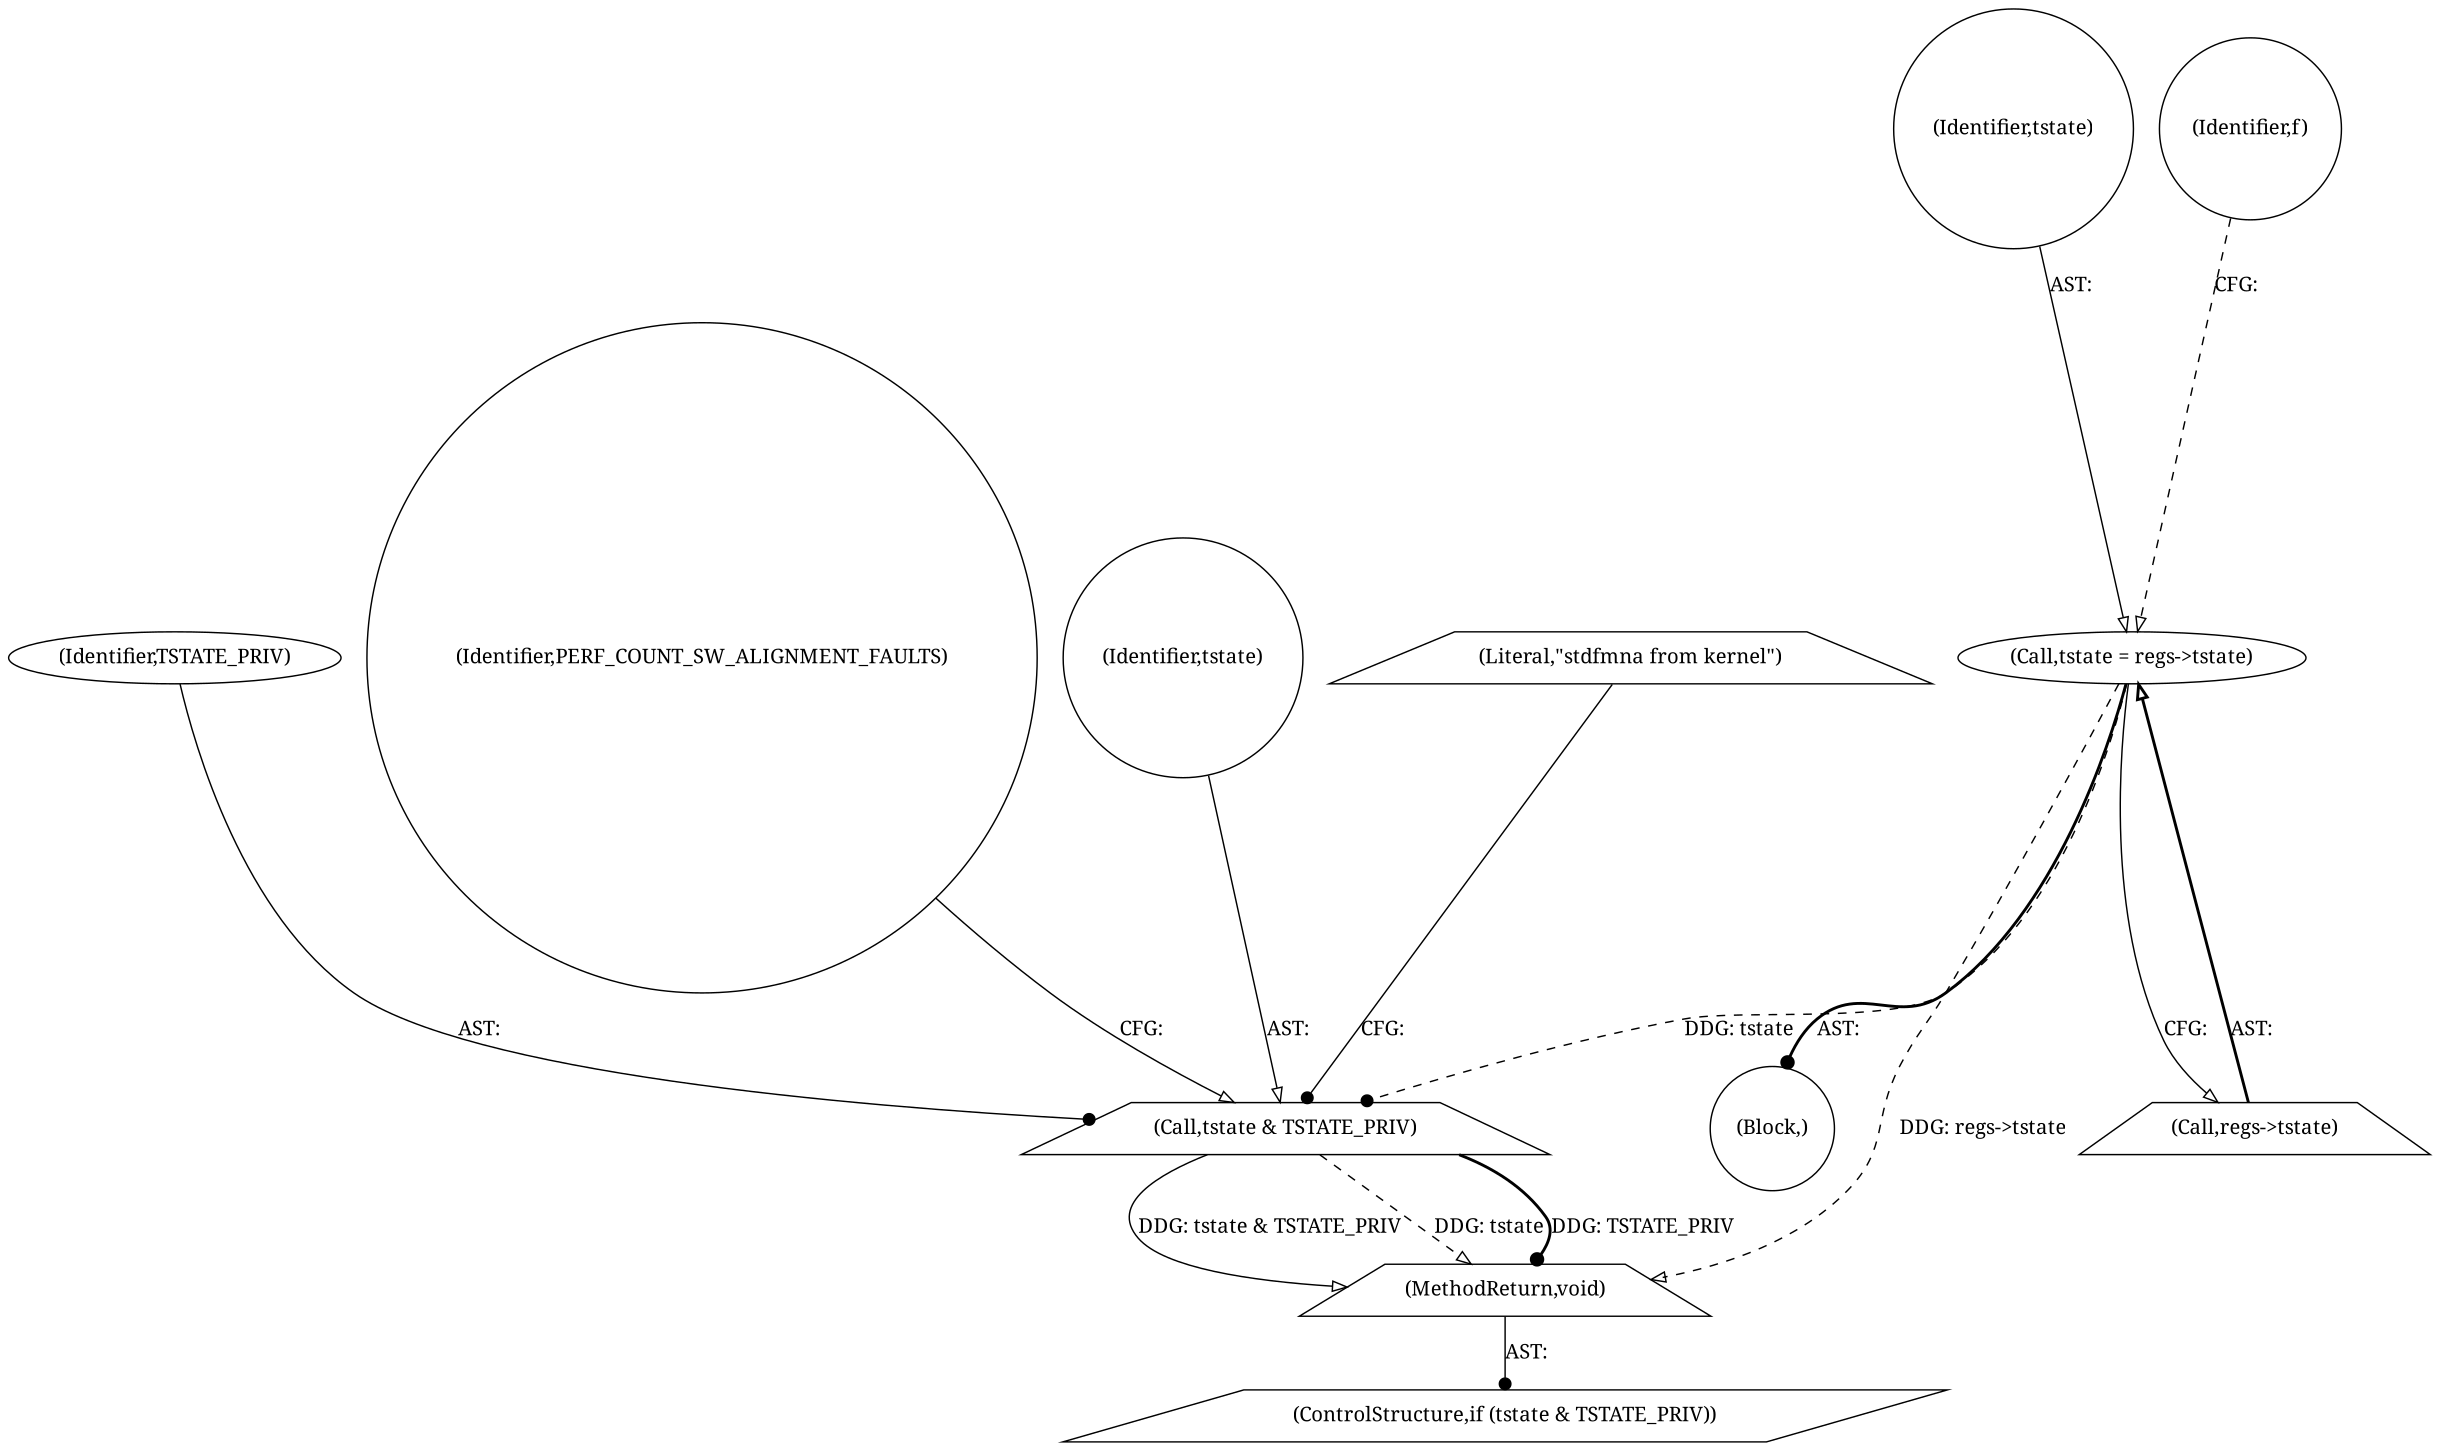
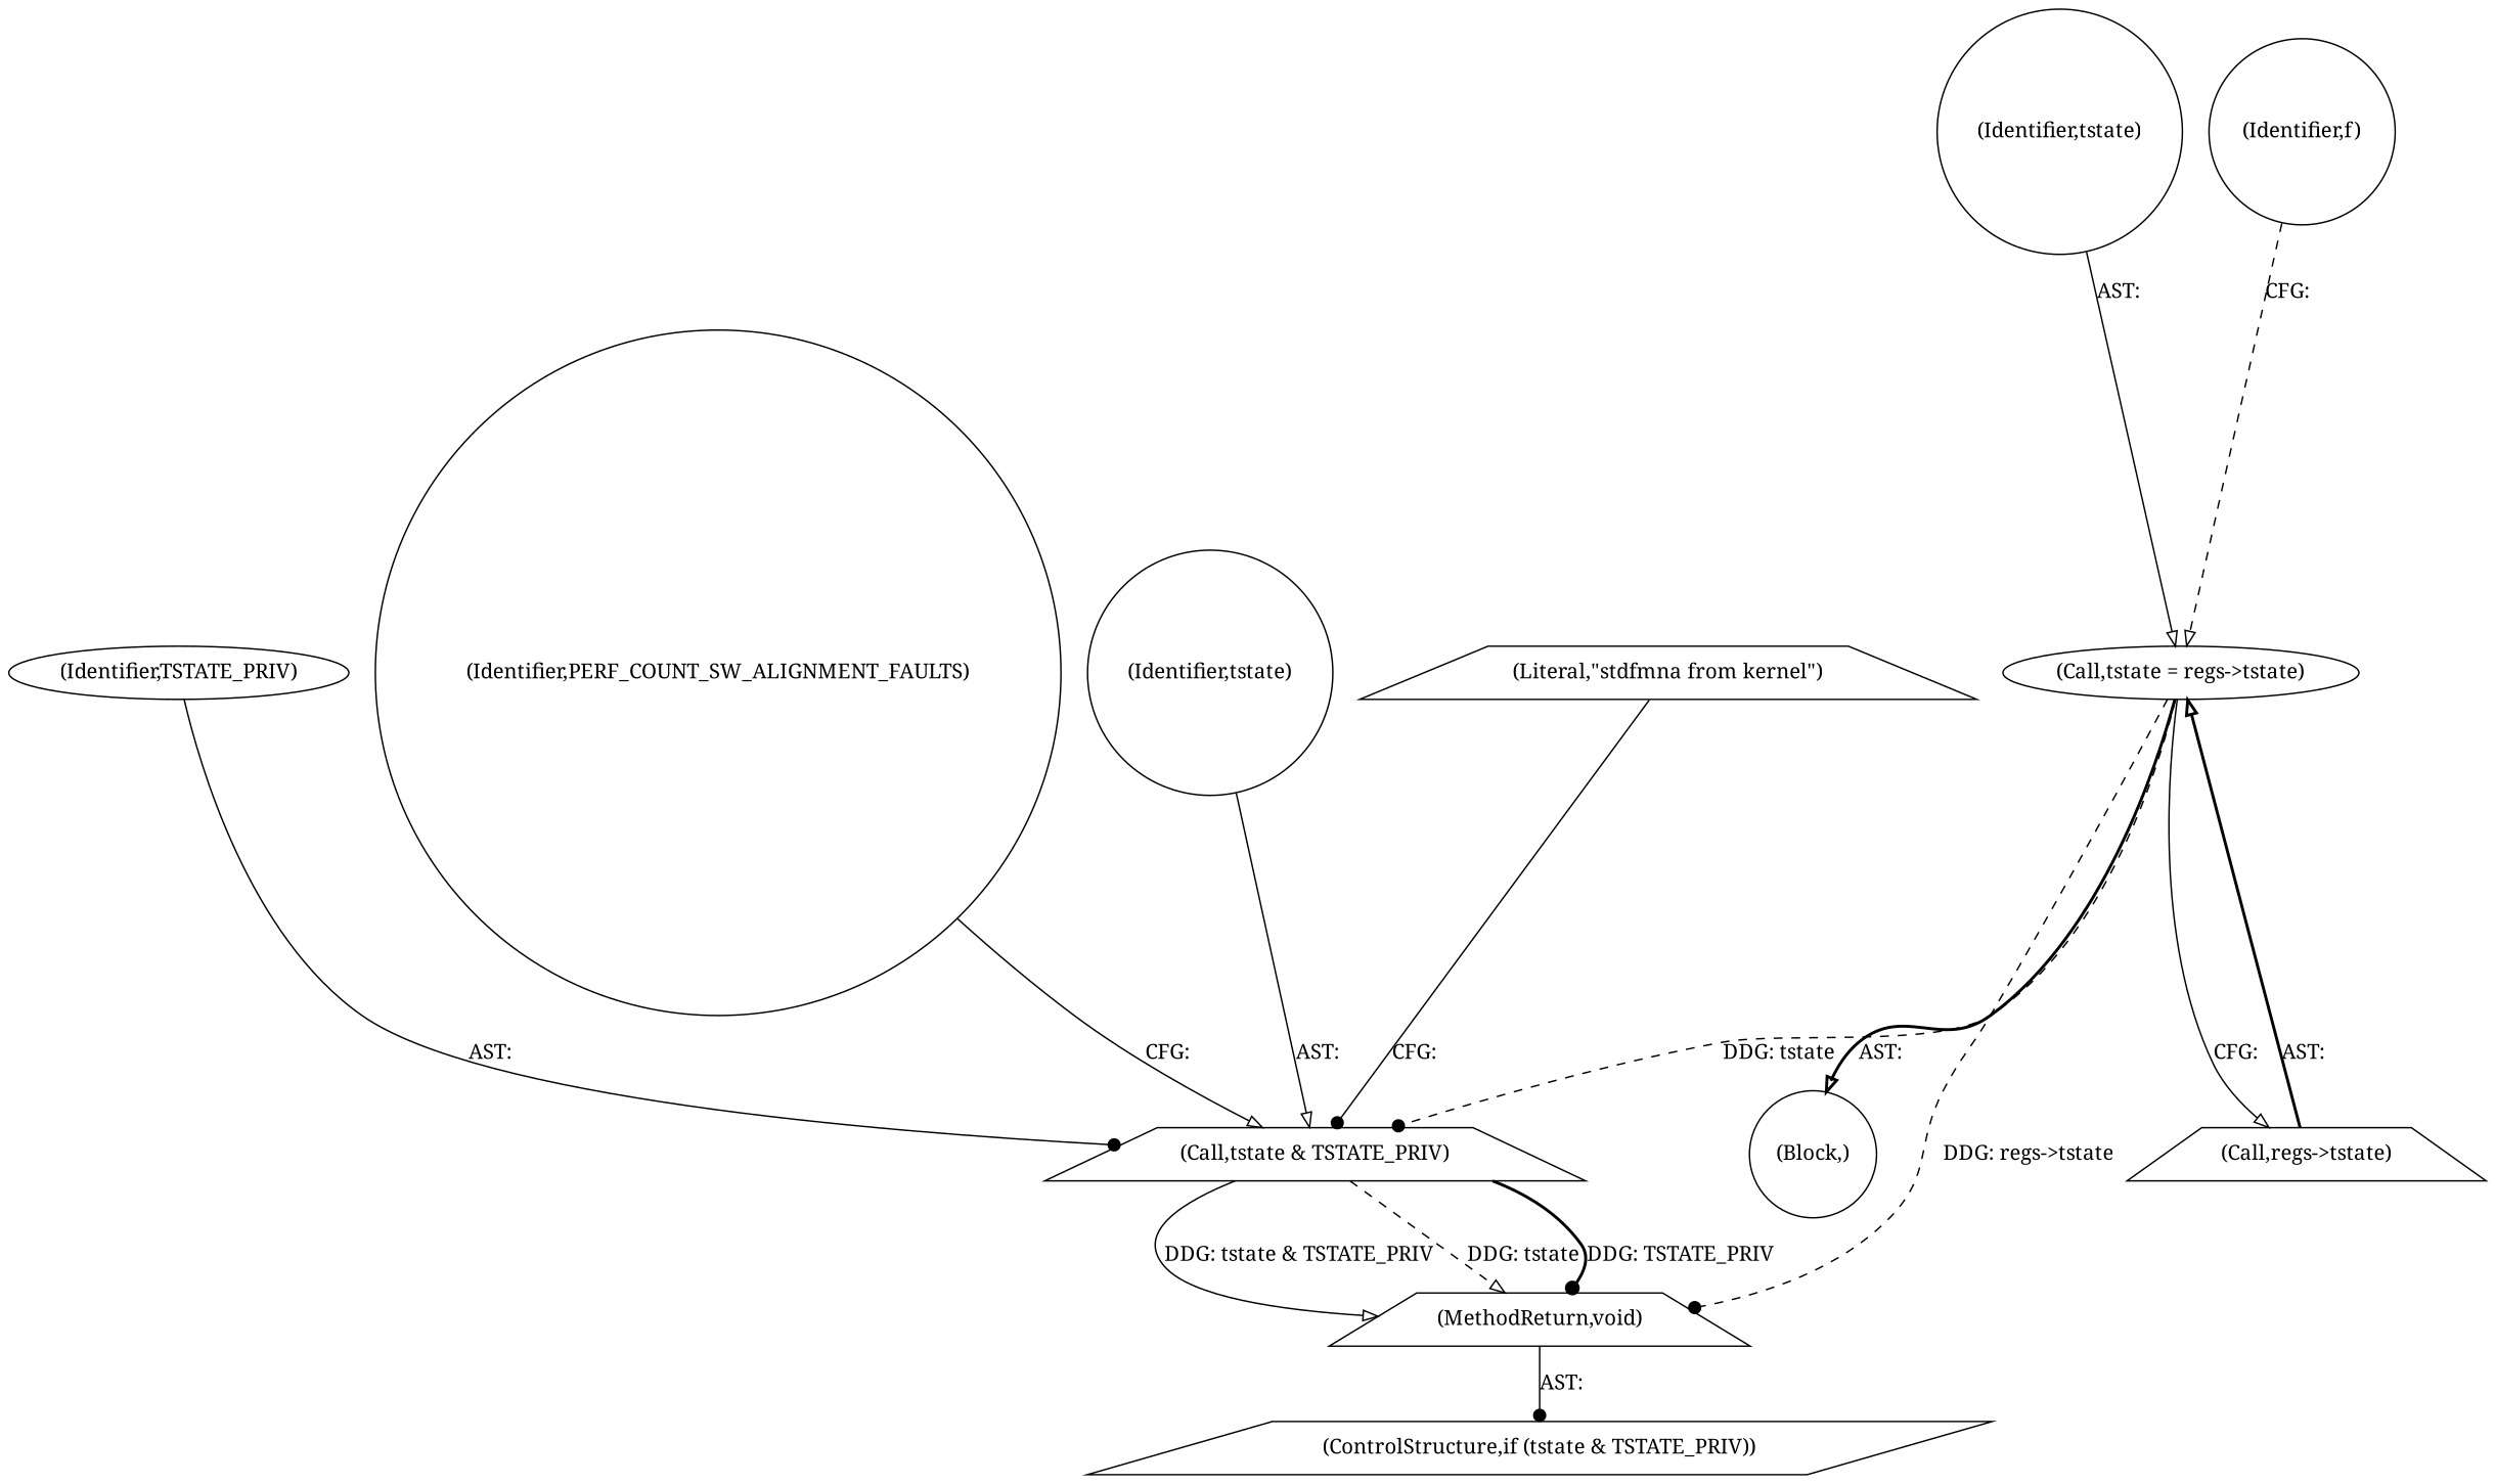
  digraph {
    fontname="Noto Serif"
    node [fontname="Noto Serif" shape=circle]
    edge [arrowhead=onormal fontname="Noto Serif" style=solid]
    n1 [label="(Call,tstate = regs->tstate)" shape=ellipse]
    n2 [label="(Call,tstate & TSTATE_PRIV)" shape=trapezium]
    n3 [label="(Block,)"]
    n4 [label="(MethodReturn,void)" shape=trapezium]
    n5 [label="(Call,regs->tstate)" shape=trapezium]
    n6 [label="(ControlStructure,if (tstate & TSTATE_PRIV))" shape=parallelogram]
    n7 [label="(Identifier,TSTATE_PRIV)" shape=ellipse]
    n8 [label="(Identifier,PERF_COUNT_SW_ALIGNMENT_FAULTS)"]
    n9 [label="(Identifier,tstate)"]
    n10 [label="(Literal,\"stdfmna from kernel\")" shape=trapezium]
    n11 [label="(Identifier,tstate)"]
    n12 [label="(Identifier,f)"]
    n1 -> n2 [arrowhead=dot label="DDG: tstate" style=dashed]
-   n1 -> n3 [arrowhead=dot label="AST: " style=bold]
-   n1 -> n4 [label="DDG: regs->tstate" style=dashed]
+   n1 -> n3 [label="AST: " style=bold]
+   n1 -> n4 [arrowhead=dot label="DDG: regs->tstate" style=dashed]
    n1 -> n5 [label="CFG: "]
    n2 -> n4 [label="DDG: tstate & TSTATE_PRIV"]
    n2 -> n4 [label="DDG: tstate" style=dashed]
    n2 -> n4 [arrowhead=dot label="DDG: TSTATE_PRIV" style=bold]
    n4 -> n6 [arrowhead=dot label="AST: "]
    n5 -> n1 [label="AST: " style=bold]
    n7 -> n2 [arrowhead=dot label="AST: "]
    n8 -> n2 [label="CFG: "]
    n9 -> n2 [label="AST: "]
    n10 -> n2 [arrowhead=dot label="CFG: "]
    n11 -> n1 [label="AST: "]
    n12 -> n1 [label="CFG: " style=dashed]
  }
